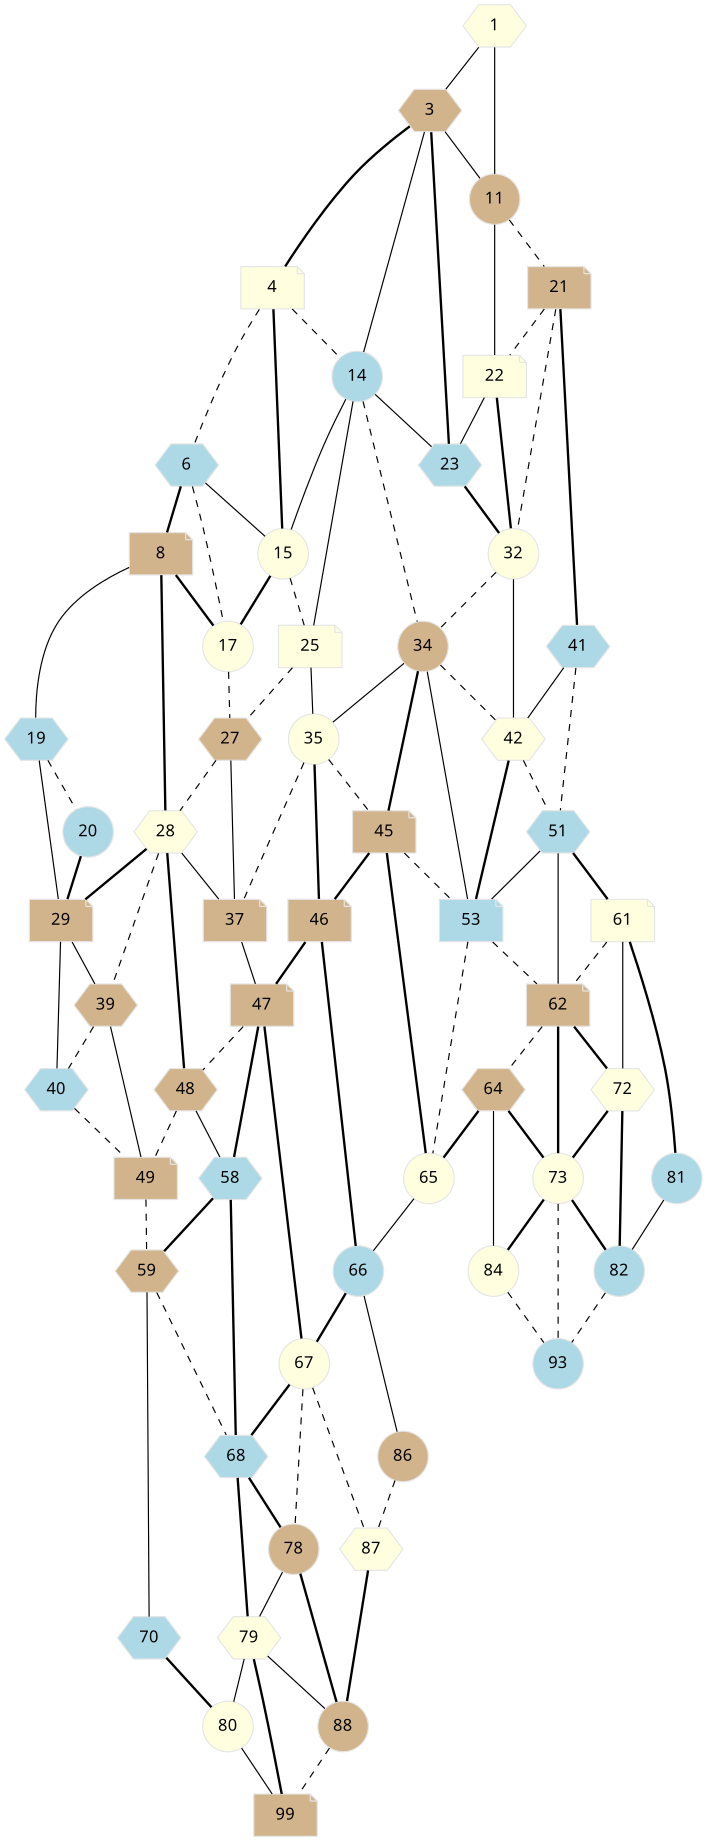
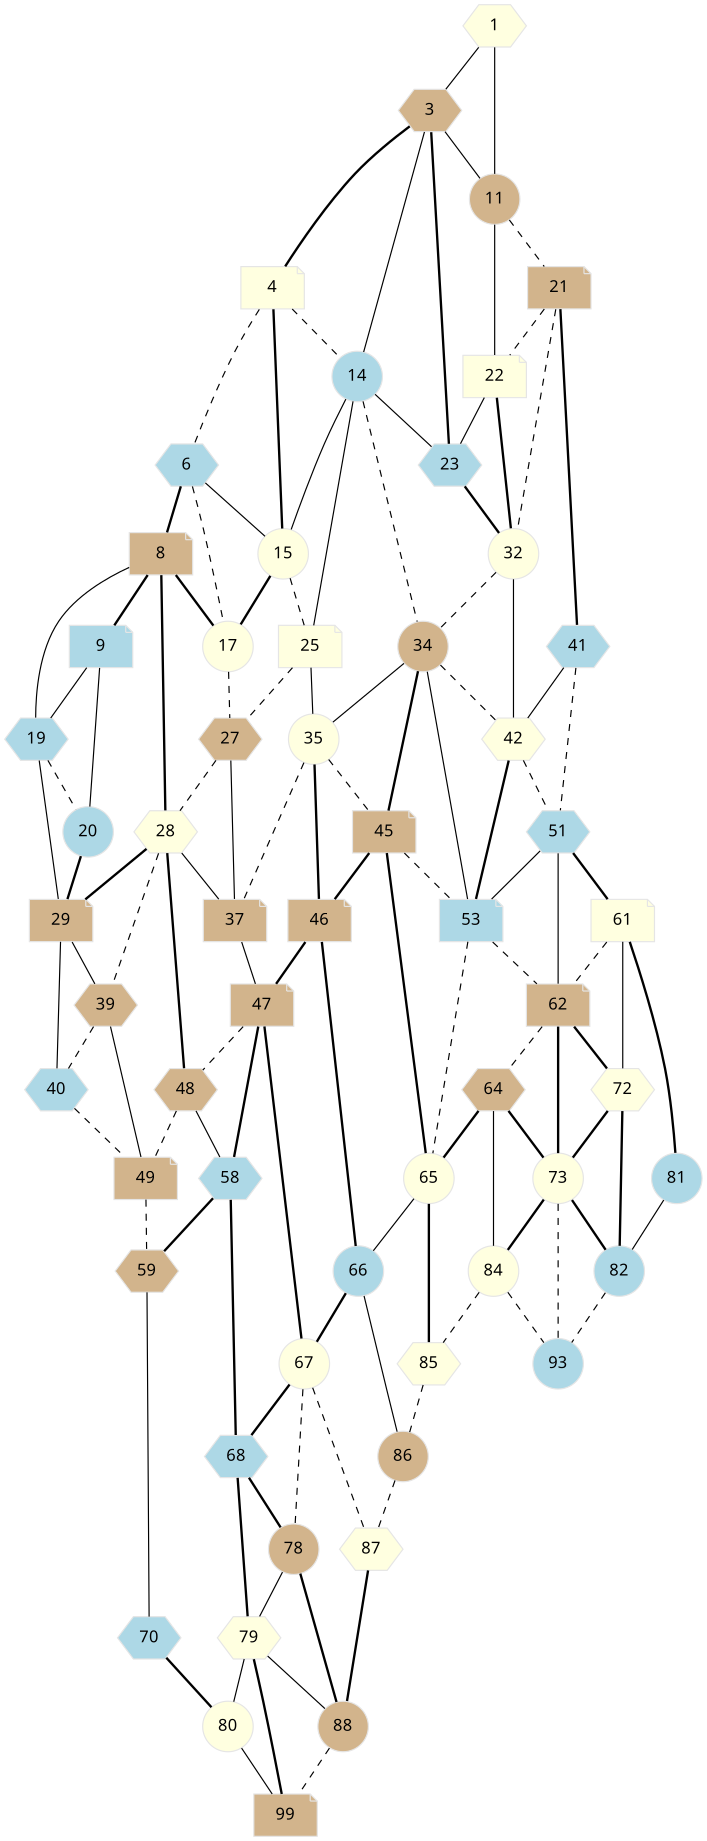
  graph {
    fontname="Noto Sans"
    node [color=gray90 fillcolor=tan fontname="Noto Sans" shape=hexagon style=filled]
    edge [fontname="Noto Sans" style=bold]
    1 [fillcolor=lightyellow super="+2"]
    3 [super="+13"]
    11 [shape=circle super="+12"]
    4 [fillcolor=lightyellow shape=note super="+5"]
    14 [fillcolor=lightblue shape=circle super="+24"]
    23 [fillcolor=lightblue]
    21 [shape=note super="+31"]
    22 [fillcolor=lightyellow shape=note]
    6 [fillcolor=lightblue super="+7"]
    15 [fillcolor=lightyellow shape=circle super="+16"]
    25 [fillcolor=lightyellow shape=note super="+26"]
    34 [shape=circle super="+44"]
    32 [fillcolor=lightyellow shape=circle super="+33"]
    8 [shape=note super="+18"]
    17 [fillcolor=lightyellow shape=circle]
+   9 [fillcolor=lightblue shape=note super="+10"]
    19 [fillcolor=lightblue]
    28 [fillcolor=lightyellow super="+38"]
    27
    20 [fillcolor=lightblue shape=circle]
    29 [shape=note super="+30"]
    37 [shape=note]
    39
    48
    41 [fillcolor=lightblue]
    35 [fillcolor=lightyellow shape=circle super="+36"]
    42 [fillcolor=lightyellow super="+43"]
    45 [shape=note super="+55"]
    53 [fillcolor=lightblue shape=note super="+54"]
    40 [fillcolor=lightblue]
    51 [fillcolor=lightblue super="+52"]
    46 [shape=note super="+56"]
    47 [shape=note super="+57"]
    49 [shape=note super="+50"]
    58 [fillcolor=lightblue]
    65 [fillcolor=lightyellow shape=circle super="+75"]
    62 [shape=note super="+63"]
    66 [fillcolor=lightblue shape=circle super="+76"]
    67 [fillcolor=lightyellow shape=circle super="+77"]
    59 [super="+60"]
    61 [fillcolor=lightyellow shape=note super="+71"]
+   85 [fillcolor=lightyellow super="+95"]
    86 [shape=circle super="+96"]
    68 [fillcolor=lightblue super="+69"]
    78 [shape=circle]
    87 [fillcolor=lightyellow super="+97"]
    70 [fillcolor=lightblue]
    72 [fillcolor=lightyellow]
    81 [fillcolor=lightblue shape=circle super="+91"]
    64 [super="+74"]
    73 [fillcolor=lightyellow shape=circle super="+83"]
    84 [fillcolor=lightyellow shape=circle super="+94"]
    79 [fillcolor=lightyellow super="+89"]
    80 [fillcolor=lightyellow shape=circle super="+90"]
    82 [fillcolor=lightblue shape=circle super="+92"]
    93 [fillcolor=lightblue shape=circle]
    88 [shape=circle super="+98"]
    99 [shape=note super="+100"]
    1 -- 3 [style=solid]
    1 -- 11 [style=solid weight=2]
    3 -- 11 [style=solid]
    3 -- 4
    3 -- 14 [style=solid]
    3 -- 23
    11 -- 21 [style=dashed]
    11 -- 22 [style=solid]
    4 -- 14 [style=dashed]
    4 -- 6 [style=dashed]
    4 -- 15
    14 -- 23 [style=solid]
    14 -- 15 [style=solid]
    14 -- 25 [style=solid]
    14 -- 34 [style=dashed]
    23 -- 32
    21 -- 22 [style=dashed]
    21 -- 32 [style=dashed]
    21 -- 41
    22 -- 23 [style=solid]
    22 -- 32
    6 -- 15 [style=solid]
    6 -- 8
    6 -- 17 [style=dashed]
    15 -- 25 [style=dashed weight=2]
    15 -- 17
    25 -- 27 [style=dashed]
    25 -- 35 [style=solid weight=2]
    34 -- 35 [style=solid]
    34 -- 42 [style=dashed]
    34 -- 45
    34 -- 53 [style=solid]
    32 -- 34 [style=dashed]
    32 -- 42 [style=solid weight=2]
    8 -- 17
+   8 -- 9
    8 -- 19 [style=solid]
    8 -- 28
    17 -- 27 [style=dashed]
+   9 -- 19 [style=solid]
+   9 -- 20 [style=solid]
    19 -- 20 [style=dashed]
    19 -- 29 [style=solid]
    28 -- 29
    28 -- 37 [style=solid]
    28 -- 39 [style=dashed]
    28 -- 48
    27 -- 28 [style=dashed]
    27 -- 37 [style=solid]
    20 -- 29
    29 -- 39 [style=solid]
    29 -- 40 [style=solid]
    37 -- 47 [style=solid]
    39 -- 40 [style=dashed]
    39 -- 49 [style=solid]
    48 -- 49 [style=dashed]
    48 -- 58 [style=solid]
    41 -- 42 [style=solid]
    41 -- 51 [style=dashed]
    35 -- 37 [style=dashed]
    35 -- 45 [style=dashed]
    35 -- 46
    42 -- 53
    42 -- 51 [style=dashed]
    45 -- 53 [style=dashed]
    45 -- 46 [weight=2]
    45 -- 65
    53 -- 65 [style=dashed]
    53 -- 62 [style=dashed]
    40 -- 49 [style=dashed]
    51 -- 53 [style=solid]
    51 -- 62 [style=solid]
    51 -- 61
    46 -- 47 [weight=2]
    46 -- 66
    47 -- 48 [style=dashed]
    47 -- 58
    47 -- 67
    49 -- 59 [style=dashed weight=2]
    58 -- 59
    58 -- 68
    65 -- 66 [style=solid weight=2]
+   65 -- 85
    62 -- 72
    62 -- 64 [style=dashed]
    62 -- 73
    66 -- 67 [weight=2]
    66 -- 86 [style=solid]
    67 -- 68
    67 -- 78 [style=dashed]
    67 -- 87 [style=dashed]
-   59 -- 68 [style=dashed]
    59 -- 70 [style=solid]
    61 -- 62 [style=dashed]
    61 -- 72 [style=solid]
    61 -- 81
+   85 -- 86 [style=dashed weight=2]
    86 -- 87 [style=dashed weight=2]
    68 -- 78
    68 -- 79
    78 -- 79 [style=solid]
    78 -- 88
    87 -- 88 [weight=2]
    70 -- 80
    72 -- 73
    72 -- 82
    81 -- 82 [style=solid weight=2]
    64 -- 65 [weight=2]
    64 -- 73
    64 -- 84 [style=solid]
    73 -- 84
    73 -- 82
    73 -- 93 [style=dashed]
+   84 -- 85 [style=dashed weight=2]
    84 -- 93 [style=dashed]
    79 -- 80 [style=solid weight=2]
    79 -- 88 [style=solid]
    79 -- 99
    80 -- 99 [style=solid]
    82 -- 93 [style=dashed]
    88 -- 99 [style=dashed]
  }
